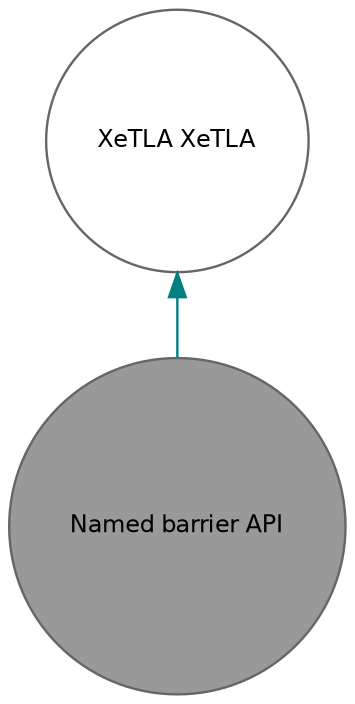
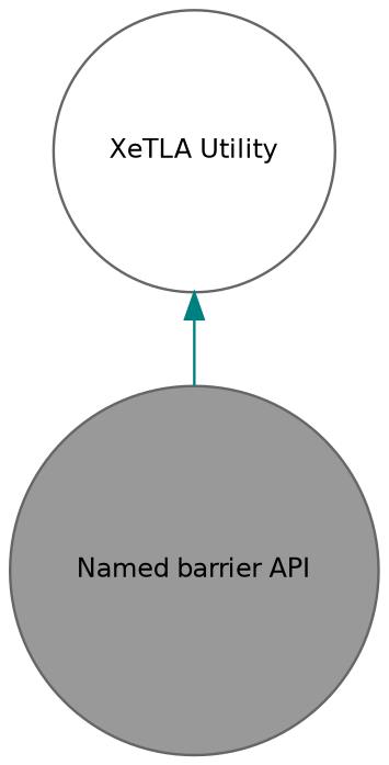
  digraph {
    rankdir=TB
    node [fontname=Helvetica fontsize=10 shape=circle style=filled]
-   n1 [color=grey40 fillcolor=white height=0.2 label="XeTLA XeTLA" width=0.4]
+   n1 [color=grey40 fillcolor=white height=0.2 label="XeTLA Utility" width=0.4]
    n2 [color=gray40 fillcolor=grey60 fontcolor=black height=0.2 label="Named barrier API" width=0.4]
    n1 -> n2 [dir=back fontname=Helvetica fontsize=10 labelfontname=Helvetica labelfontsize=10 shape=plaintext style=solid color=teal]
  }
